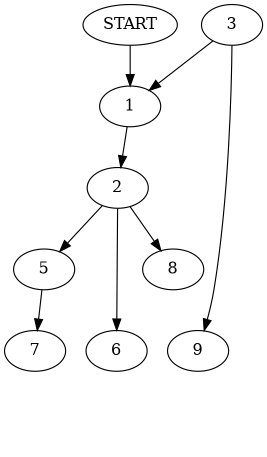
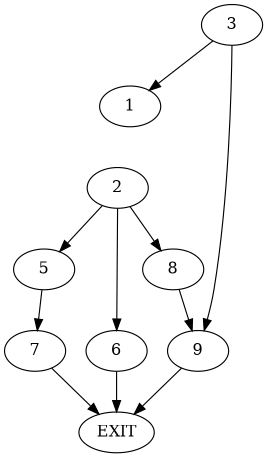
  digraph {
-   n1 [label=START]
    1
    2
+   n4 [label=EXIT]
    5
    6
    8
    3
    n9 [label=9]
    7
-   n1 -> 1
-   1 -> 2
    2 -> 5
    2 -> 6
    2 -> 8
    5 -> 7
+   6 -> n4
+   8 -> n9
    3 -> 1
    3 -> n9
+   n9 -> n4
+   7 -> n4
  }
